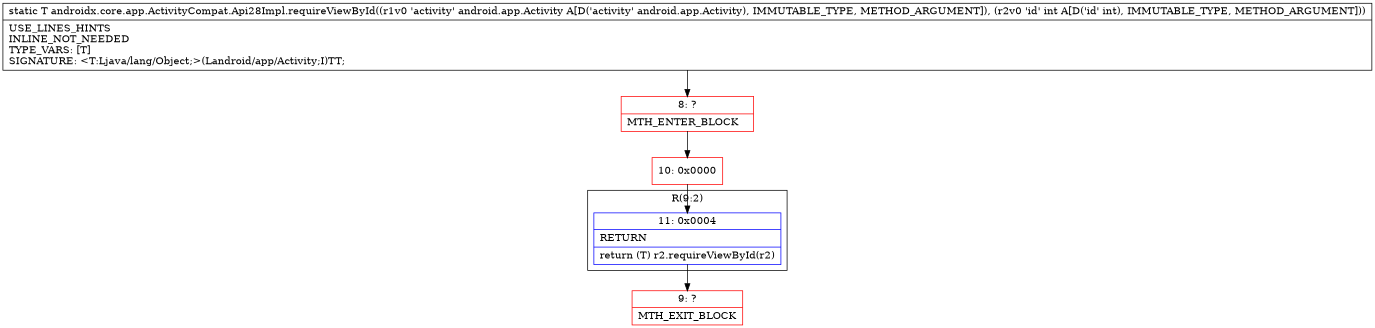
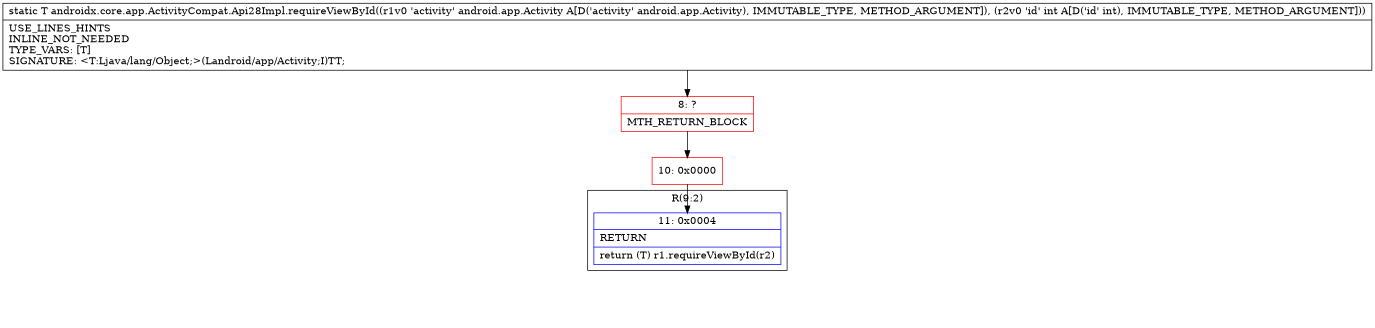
  digraph {
    node [color=red shape=record]
-   n1 [color=blue label="{11\:\ 0x0004|RETURN\l|return (T) r2.requireViewById(r2)\l}"]
-   n2 [label="{9\:\ ?|MTH_EXIT_BLOCK\l}"]
-   n3 [label="{8\:\ ?|MTH_ENTER_BLOCK\l}"]
+   n1 [color=blue label="{11\:\ 0x0004|RETURN\l|return (T) r1.requireViewById(r2)\l}"]
+   n3 [label="{8\:\ ?|MTH_RETURN_BLOCK\l}"]
    n4 [label="{10\:\ 0x0000}"]
    n5 [label="{static T androidx.core.app.ActivityCompat.Api28Impl.requireViewById((r1v0 'activity' android.app.Activity A[D('activity' android.app.Activity), IMMUTABLE_TYPE, METHOD_ARGUMENT]), (r2v0 'id' int A[D('id' int), IMMUTABLE_TYPE, METHOD_ARGUMENT]))  | USE_LINES_HINTS\lINLINE_NOT_NEEDED\lTYPE_VARS: [T]\lSIGNATURE: \<T:Ljava\/lang\/Object;\>(Landroid\/app\/Activity;I)TT;\l}" color=""]
    subgraph cluster_1 {
      label="R(9:2)"
      n1
    }
-   n1 -> n2
    n3 -> n4
    n4 -> n1
    n5 -> n3
  }
